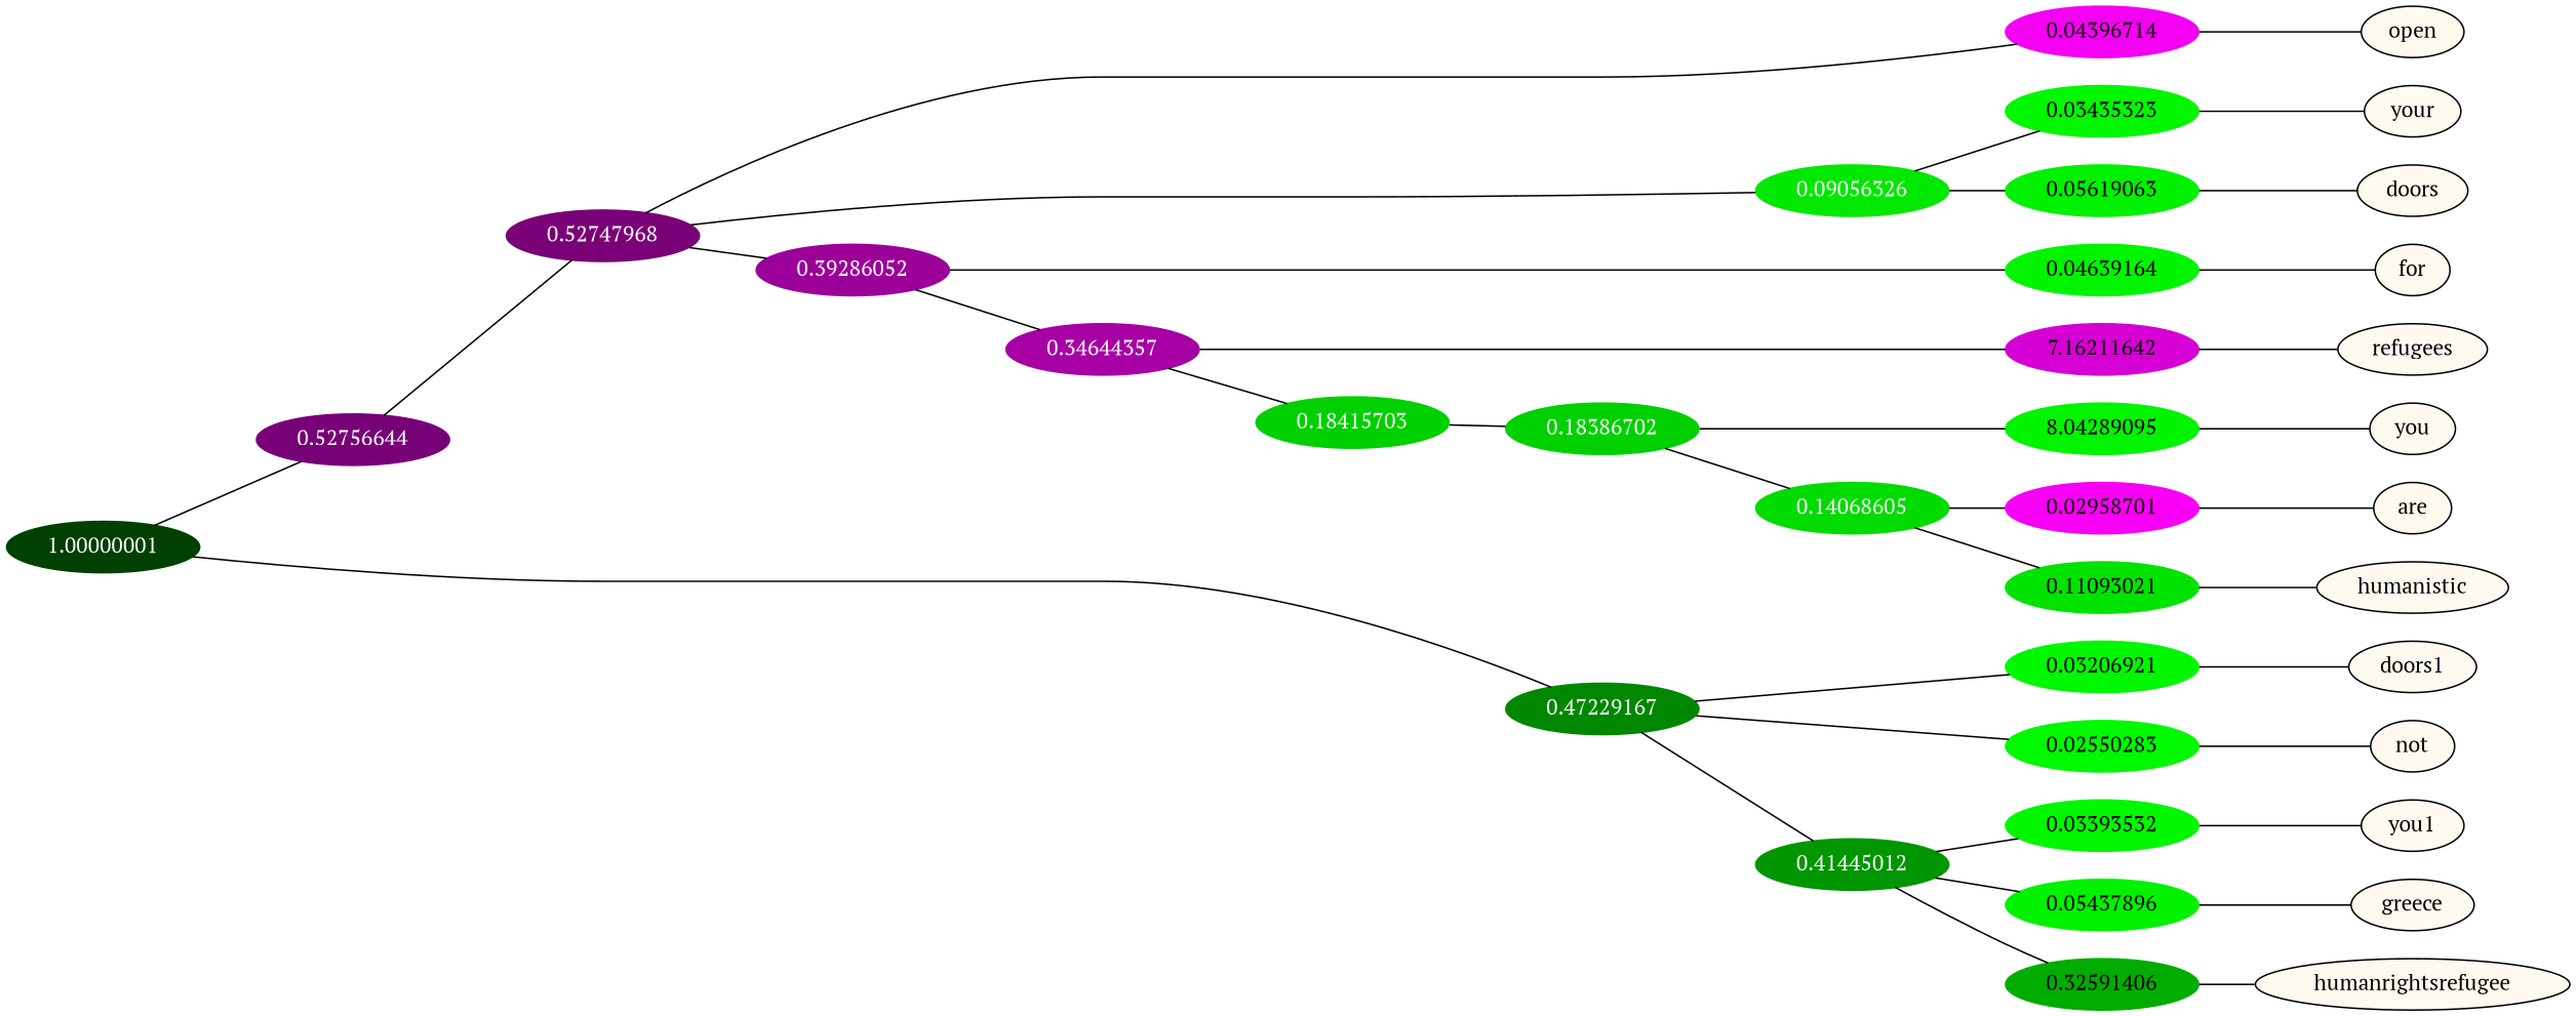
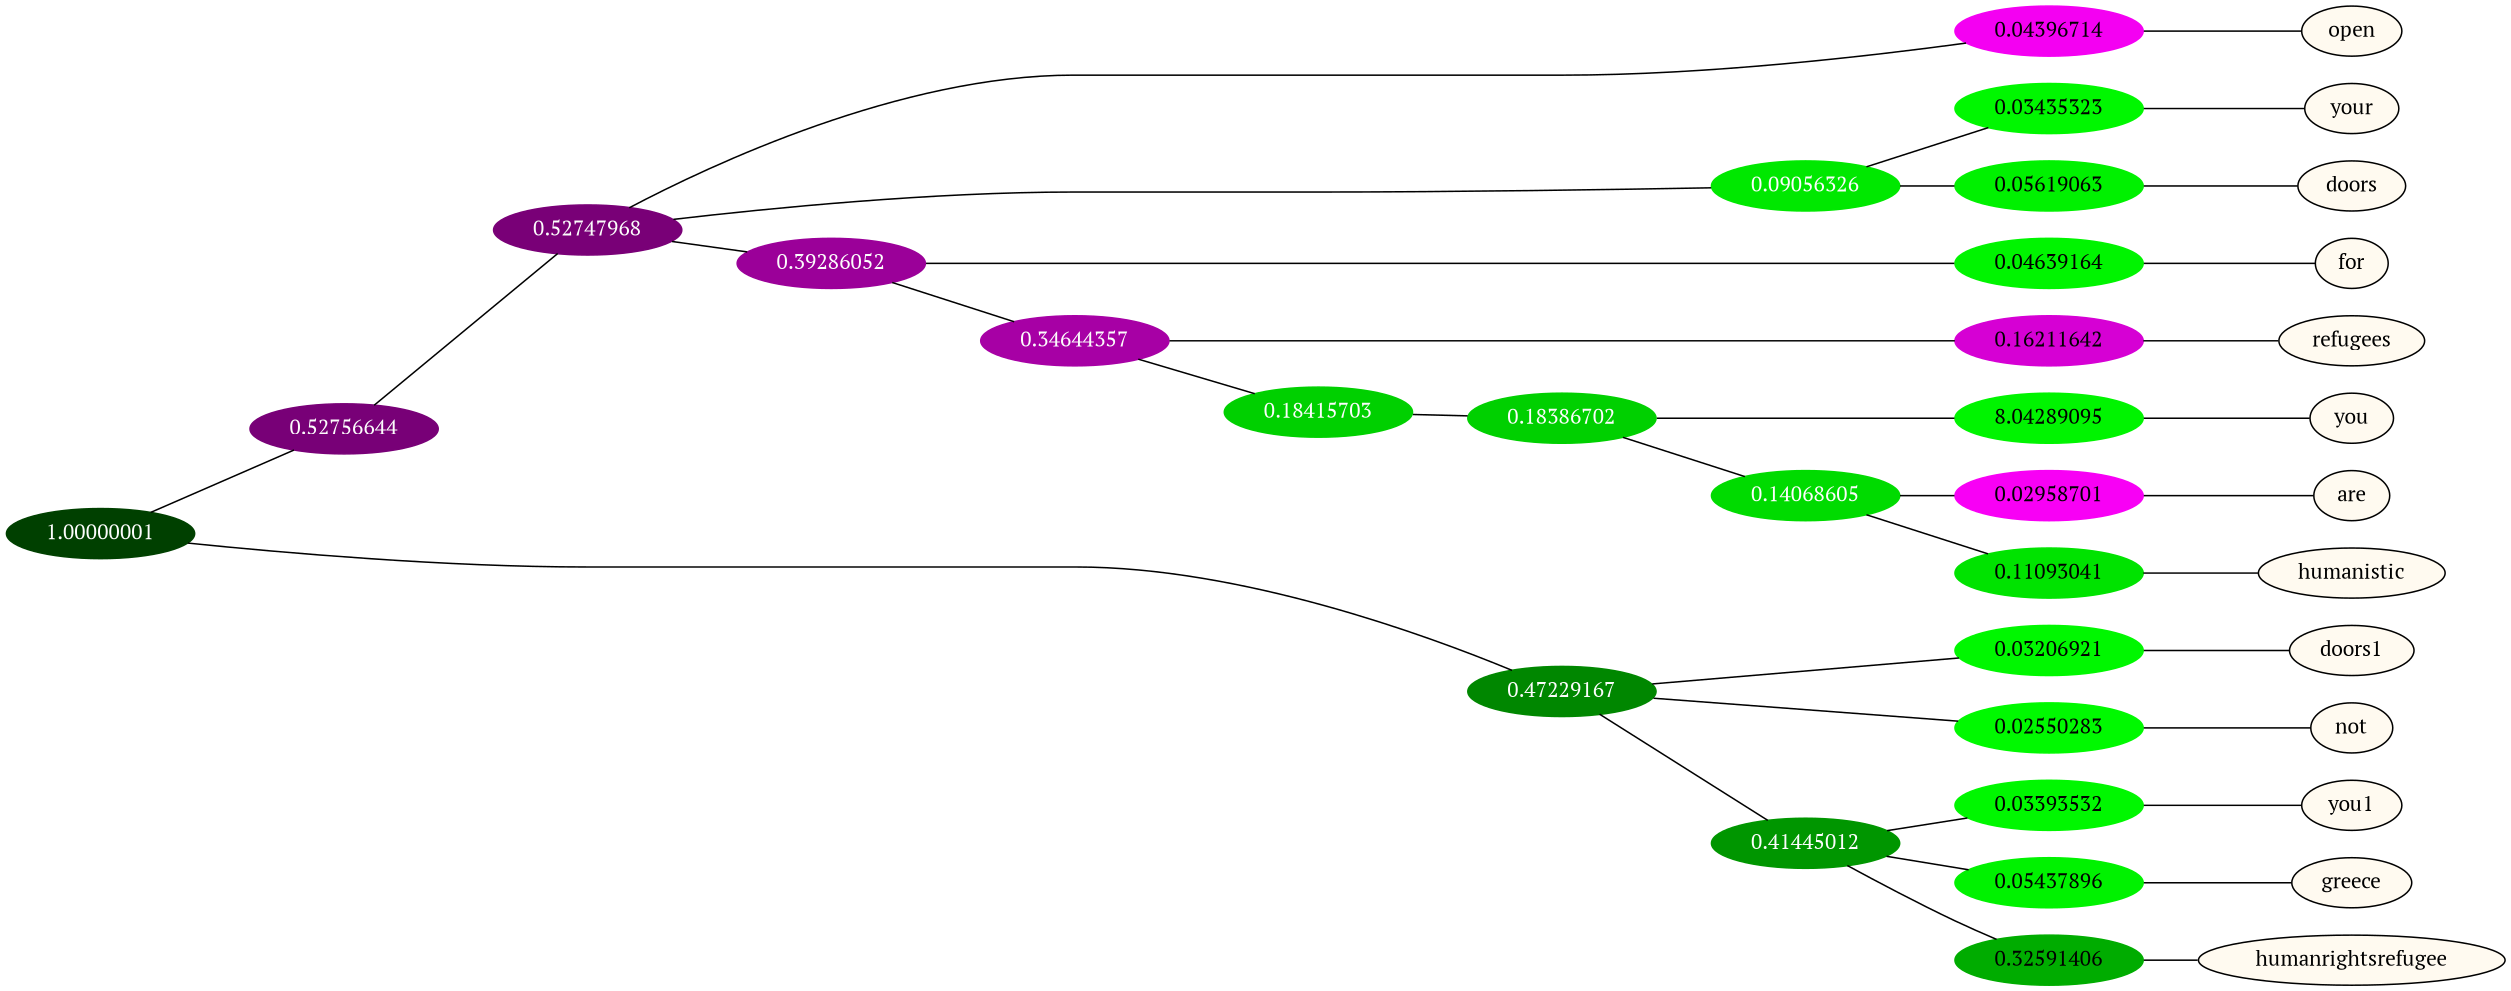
  graph {
    fontname="PT Serif"
    rankdir=LR
    node [color=black fontname="PT Serif" format=png nodesep=0.001 ordering=out overlap_scaling=0.01 ranksep=0.001 style=filled]
    edge [fontname="PT Serif"]
    n1 [fillcolor=floralwhite height=0.15 label=open style="filled,solid" width=0.15]
    n2 [fillcolor=floralwhite height=0.15 label=your style="filled,solid" width=0.15]
    n3 [fillcolor=floralwhite height=0.15 label=doors style="filled,solid" width=0.15]
    n4 [fillcolor=floralwhite height=0.15 label=for style="filled,solid" width=0.15]
    n5 [fillcolor=floralwhite height=0.15 label=refugees style="filled,solid" width=0.15]
    n6 [fillcolor=floralwhite height=0.15 label=you style="filled,solid" width=0.15]
    n7 [fillcolor=floralwhite height=0.15 label=are style="filled,solid" width=0.15]
    n8 [fillcolor=floralwhite height=0.15 label=humanistic style="filled,solid" width=0.15]
    n9 [fillcolor=floralwhite height=0.15 label=doors1 style="filled,solid" width=0.15]
    n10 [fillcolor=floralwhite height=0.15 label=not style="filled,solid" width=0.15]
    n11 [fillcolor=floralwhite height=0.15 label=you1 style="filled,solid" width=0.15]
    n12 [fillcolor=floralwhite height=0.15 label=greece style="filled,solid" width=0.15]
    n13 [fillcolor=floralwhite height=0.15 label=humanrightsrefugee style="filled,solid" width=0.15]
    n14 [color="0.835 1.000 0.956" fontcolor=black height=0.15 label=0.04396714 width=0.15]
    n15 [color="0.334 1.000 0.966" fontcolor=black height=0.15 label=0.03435323 width=0.15]
    n16 [color="0.334 1.000 0.944" fontcolor=black height=0.15 label=0.05619063 width=0.15]
    n17 [color="0.334 1.000 0.954" fontcolor=black height=0.15 label=0.04639164 width=0.15]
-   n18 [color="0.835 1.000 0.838" fontcolor=black height=0.15 label=7.16211642 width=0.15]
+   n18 [color="0.835 1.000 0.838" fontcolor=black height=0.15 label=0.16211642 width=0.15]
    n19 [color="0.334 1.000 0.957" fontcolor=black height=0.15 label=8.04289095 width=0.15]
    n20 [color="0.835 1.000 0.970" fontcolor=black height=0.15 label=0.02958701 width=0.15]
-   n21 [color="0.334 1.000 0.889" fontcolor=black height=0.15 label=0.11093021 width=0.15]
+   n21 [color="0.334 1.000 0.889" fontcolor=black height=0.15 label=0.11093041 width=0.15]
    n22 [color="0.334 1.000 0.968" fontcolor=black height=0.15 label=0.03206921 width=0.15]
    n23 [color="0.334 1.000 0.974" fontcolor=black height=0.15 label=0.02550283 width=0.15]
    n24 [color="0.334 1.000 0.966" fontcolor=black height=0.15 label=0.03393532 width=0.15]
    n25 [color="0.334 1.000 0.946" fontcolor=black height=0.15 label=0.05437896 width=0.15]
    n26 [color="0.334 1.000 0.674" fontcolor=black height=0.15 label=0.32591406 width=0.15]
    n27 [color="0.334 1.000 0.250" fontcolor=grey99 height=0.15 label=1.00000001 width=0.15]
    n28 [color="0.835 1.000 0.472" fontcolor=grey99 height=0.15 label=0.52756644 width=0.15]
    n29 [color="0.334 1.000 0.528" fontcolor=grey99 height=0.15 label=0.47229167 width=0.15]
    n30 [color="0.835 1.000 0.473" fontcolor=grey99 height=0.15 label=0.52747968 width=0.15]
    n31 [color="0.334 1.000 0.586" fontcolor=grey99 height=0.15 label=0.41445012 width=0.15]
    n32 [color="0.334 1.000 0.909" fontcolor=grey99 height=0.15 label=0.09056326 width=0.15]
    n33 [color="0.835 1.000 0.607" fontcolor=grey99 height=0.15 label=0.39286052 width=0.15]
    n34 [color="0.835 1.000 0.654" fontcolor=grey99 height=0.15 label=0.34644357 width=0.15]
    n35 [color="0.334 1.000 0.816" fontcolor=grey99 height=0.15 label=0.18415703 width=0.15]
    n36 [color="0.334 1.000 0.816" fontcolor=grey99 height=0.15 label=0.18386702 width=0.15]
    n37 [color="0.334 1.000 0.859" fontcolor=grey99 height=0.15 label=0.14068605 width=0.15]
    subgraph sub_1 {
      rank=same
      n1
      n2
      n3
      n4
      n5
      n6
      n7
      n8
      n9
      n10
      n11
      n12
      n13
    }
    subgraph sub_2 {
      rank=same
      n14
      n15
      n16
      n17
      n18
      n19
      n20
      n21
      n22
      n23
      n24
      n25
      n26
    }
    n14 -- n1
    n15 -- n2
    n16 -- n3
    n17 -- n4
    n18 -- n5
    n19 -- n6
    n20 -- n7
    n21 -- n8
    n22 -- n9
    n23 -- n10
    n24 -- n11
    n25 -- n12
    n26 -- n13
    n27 -- n28
    n27 -- n29
    n28 -- n30
    n29 -- n22
    n29 -- n23
    n29 -- n31
    n30 -- n14
    n30 -- n32
    n30 -- n33
    n31 -- n24
    n31 -- n25
    n31 -- n26
    n32 -- n15
    n32 -- n16
    n33 -- n17
    n33 -- n34
    n34 -- n18
    n34 -- n35
    n35 -- n36
    n36 -- n19
    n36 -- n37
    n37 -- n20
    n37 -- n21
  }
